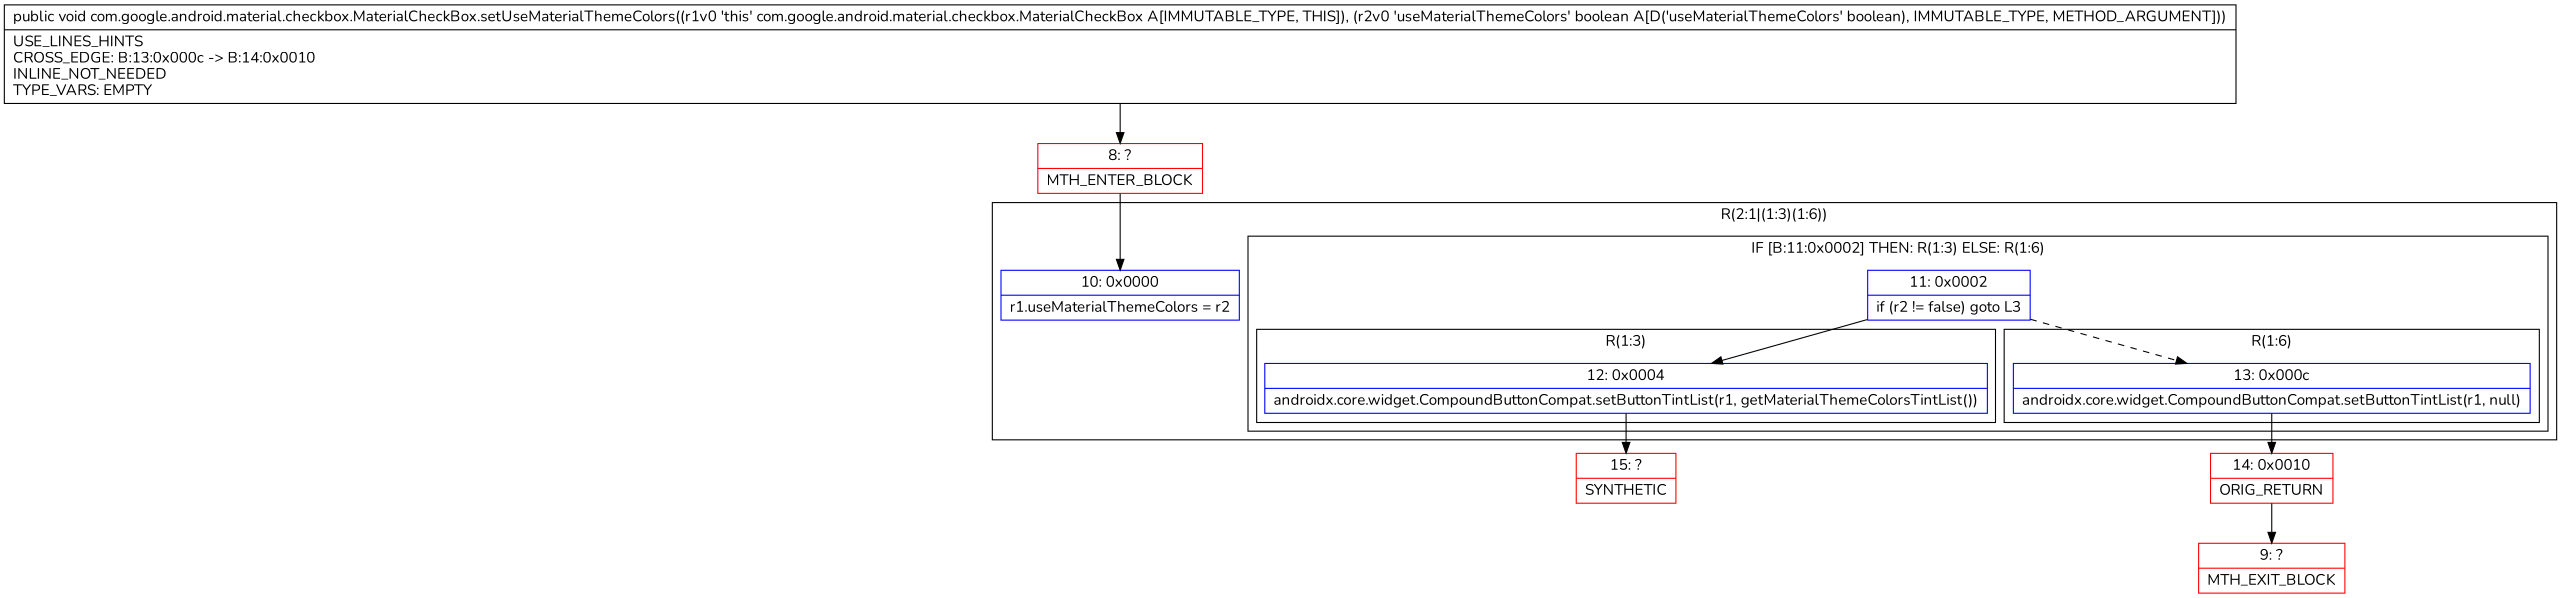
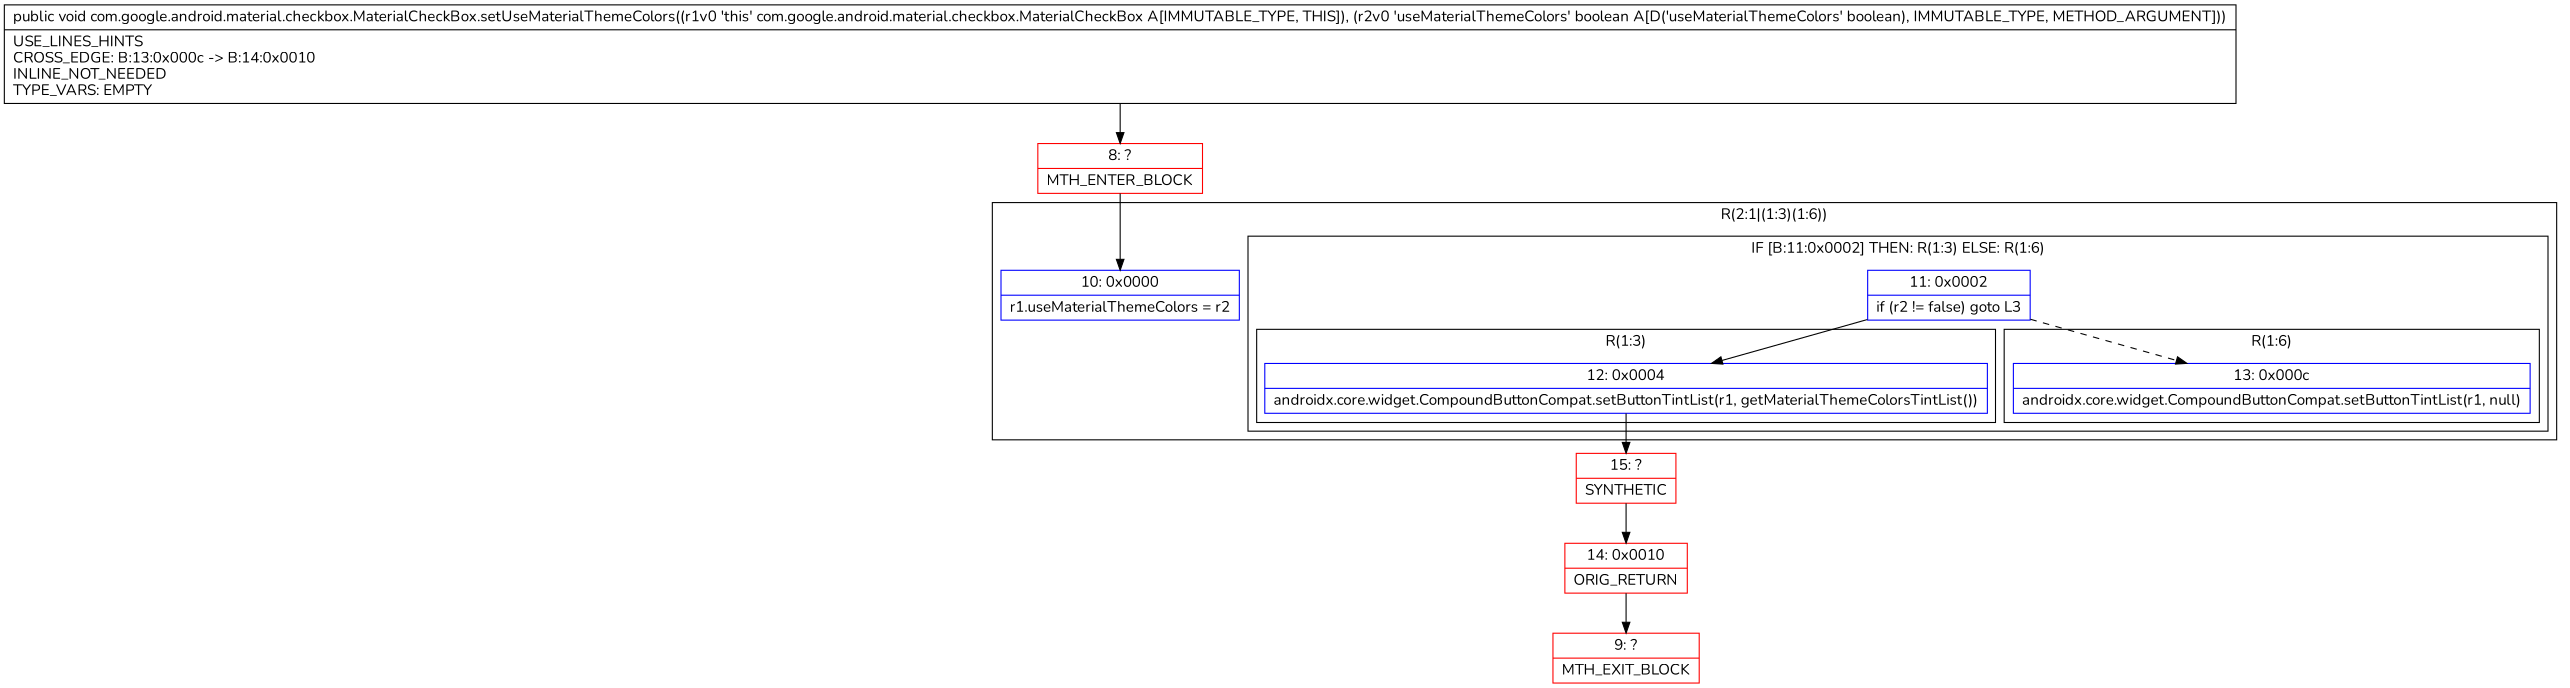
  digraph {
    fontname=Nunito
    node [color=blue fontname=Nunito shape=record]
    edge [fontname=Nunito]
    n1 [label="{12\:\ 0x0004|androidx.core.widget.CompoundButtonCompat.setButtonTintList(r1, getMaterialThemeColorsTintList())\l}"]
    n2 [label="{13\:\ 0x000c|androidx.core.widget.CompoundButtonCompat.setButtonTintList(r1, null)\l}"]
    n3 [label="{11\:\ 0x0002|if (r2 != false) goto L3\l}"]
    n4 [label="{10\:\ 0x0000|r1.useMaterialThemeColors = r2\l}"]
    n5 [color=red label="{15\:\ ?|SYNTHETIC\l}"]
    n6 [color=red label="{14\:\ 0x0010|ORIG_RETURN\l}"]
    n7 [color=red label="{9\:\ ?|MTH_EXIT_BLOCK\l}"]
    n8 [color=red label="{8\:\ ?|MTH_ENTER_BLOCK\l}"]
    n9 [label="{public void com.google.android.material.checkbox.MaterialCheckBox.setUseMaterialThemeColors((r1v0 'this' com.google.android.material.checkbox.MaterialCheckBox A[IMMUTABLE_TYPE, THIS]), (r2v0 'useMaterialThemeColors' boolean A[D('useMaterialThemeColors' boolean), IMMUTABLE_TYPE, METHOD_ARGUMENT]))  | USE_LINES_HINTS\lCROSS_EDGE: B:13:0x000c \-\> B:14:0x0010\lINLINE_NOT_NEEDED\lTYPE_VARS: EMPTY\l}" color=""]
    subgraph cluster_1 {
      label="R(2:1|(1:3)(1:6))"
      n4
      subgraph cluster_2 {
        label="IF [B:11:0x0002] THEN: R(1:3) ELSE: R(1:6)"
        n3
        subgraph cluster_3 {
          label="R(1:3)"
          n1
        }
        subgraph cluster_4 {
          label="R(1:6)"
          n2
        }
      }
    }
    n1 -> n5
-   n2 -> n6
+   n5 -> n6
    n3 -> n1
    n3 -> n2 [style=dashed]
    n6 -> n7
    n8 -> n4
    n9 -> n8
  }
